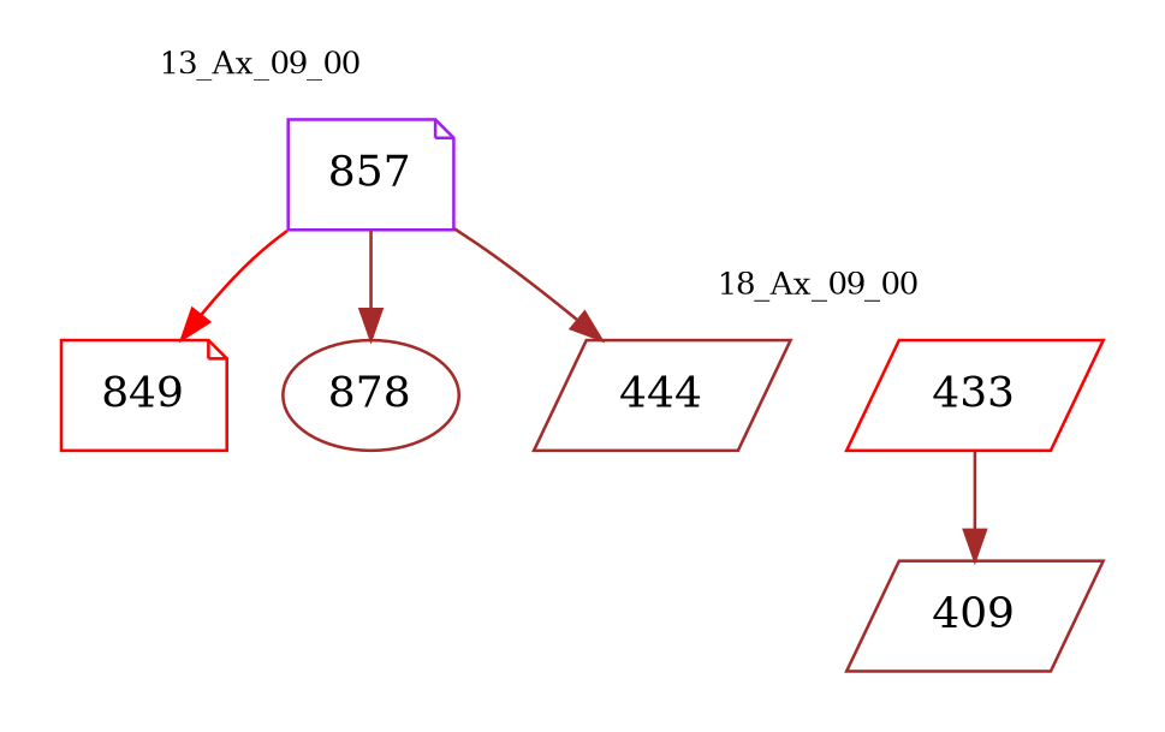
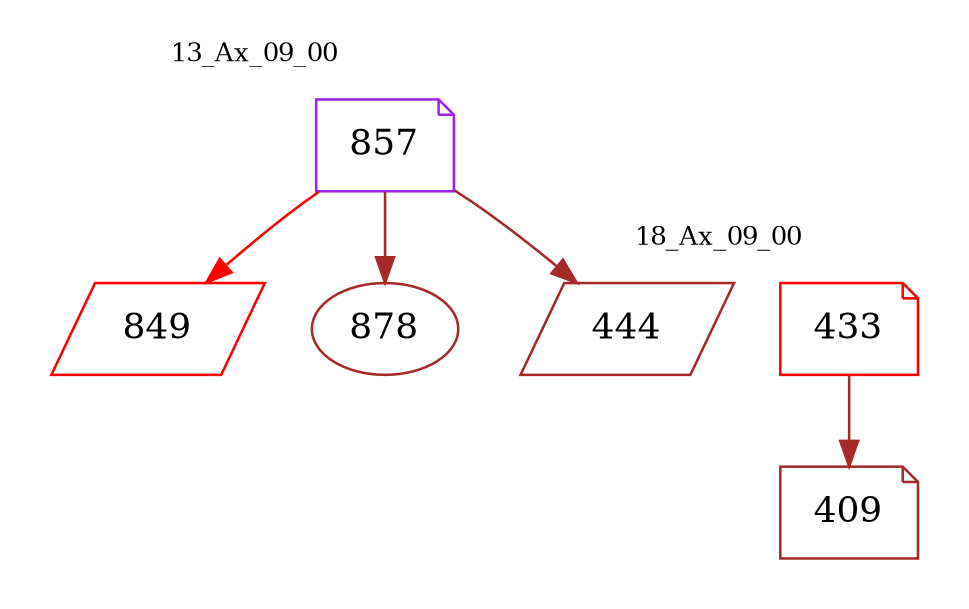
  digraph {
    node [color=brown shape=note]
    edge [color=brown]
-   n1 [color=red label=433 shape=parallelogram]
-   n2 [label=409 shape=parallelogram]
+   n1 [color=red label=433]
+   n2 [label=409]
    n3 [label=444 shape=parallelogram]
    n4 [color=purple label=857]
-   n5 [color=red label=849]
+   n5 [color=red label=849 shape=parallelogram]
    n6 [label=878 shape=ellipse]
    subgraph cluster_1 {
      color=white
      fontsize=10
      label="18_Ax_09_00"
      n1
      n2
      n3
    }
    subgraph cluster_2 {
      color=white
      fontsize=10
      label="13_Ax_09_00"
      n4
      n5
      n6
    }
    n1 -> n2
    n4 -> n3
    n4 -> n5 [color=red]
    n4 -> n6
  }
